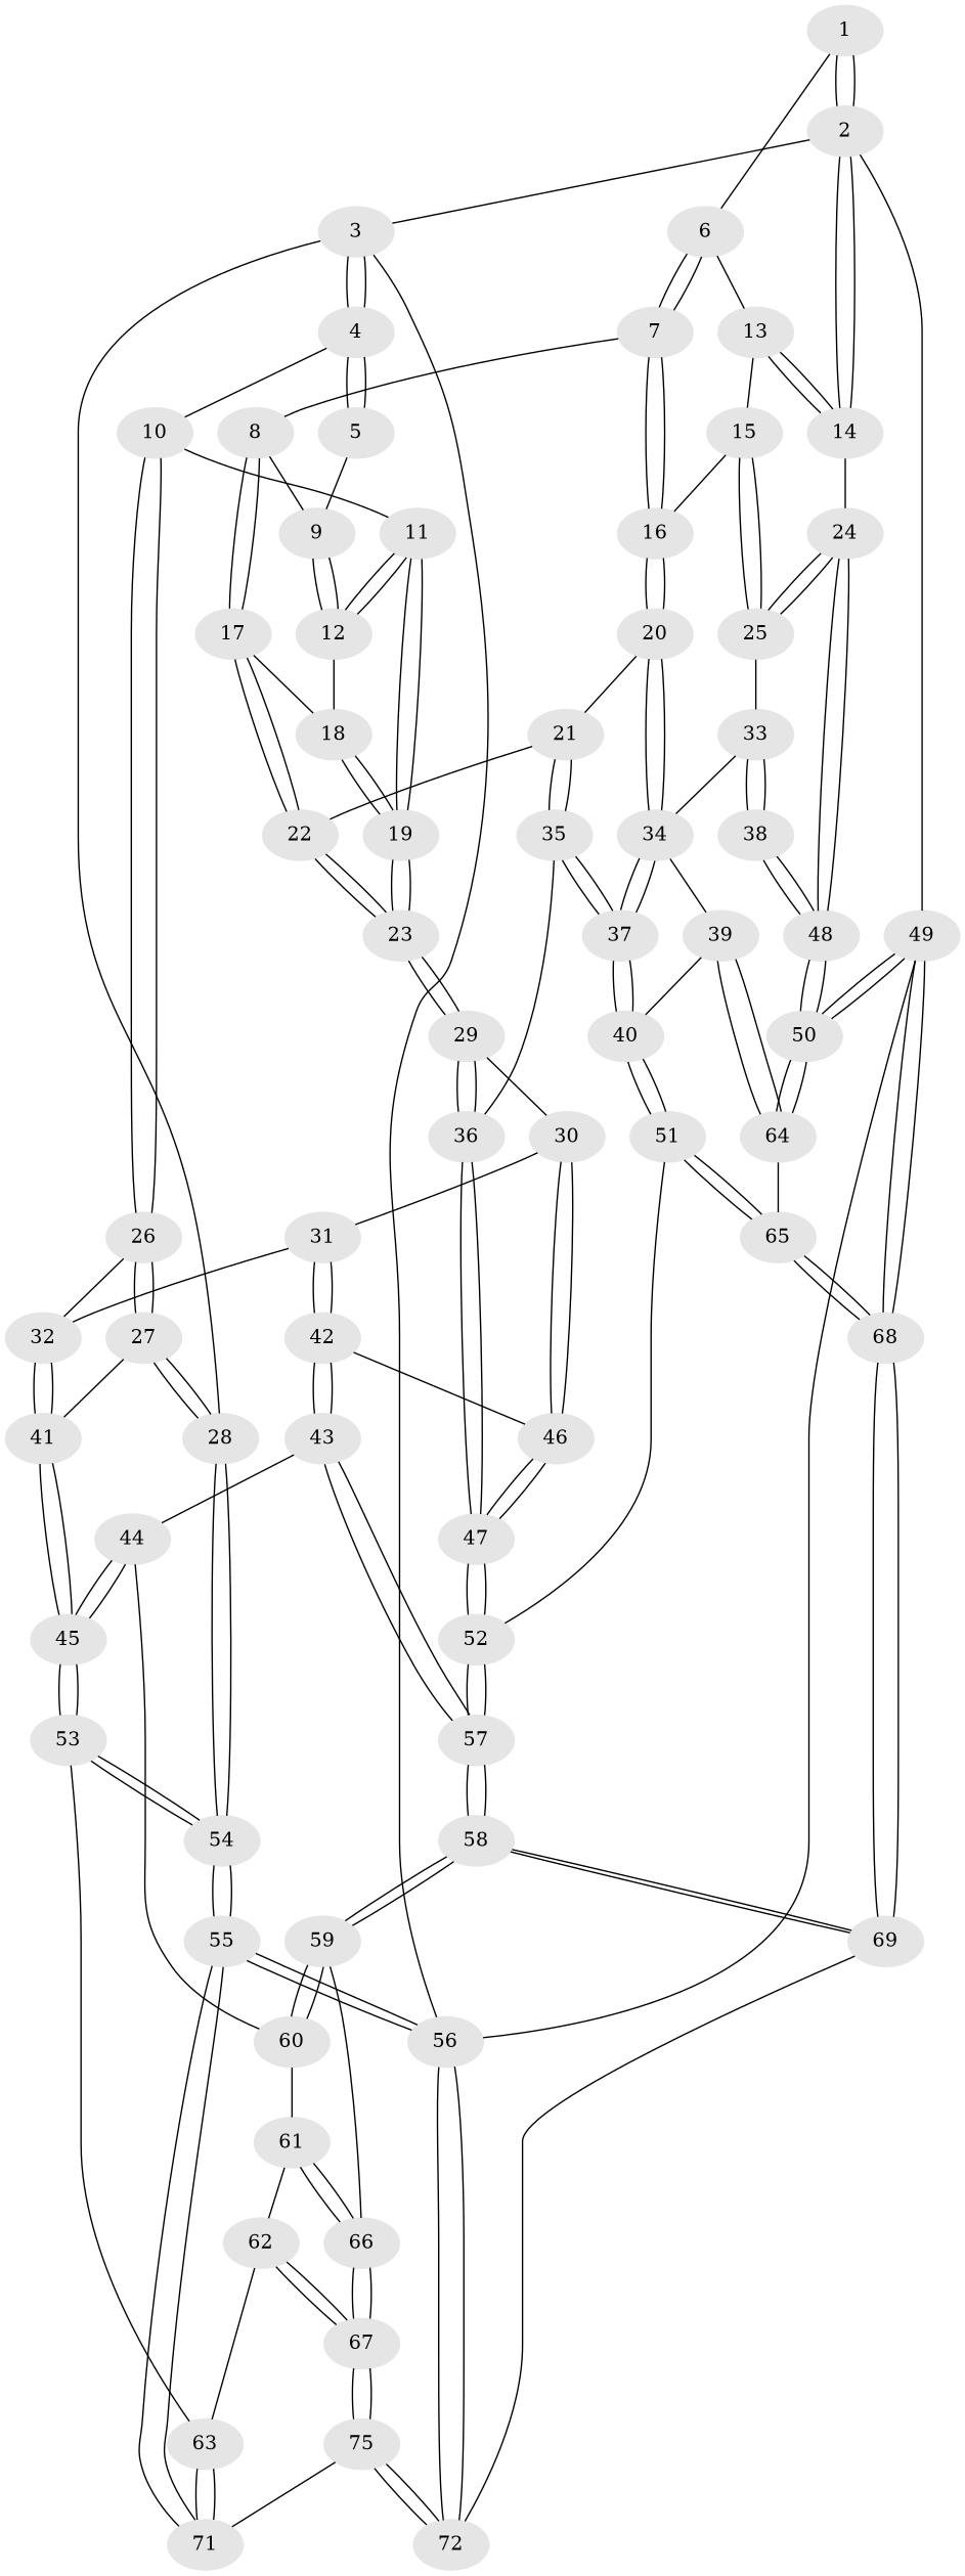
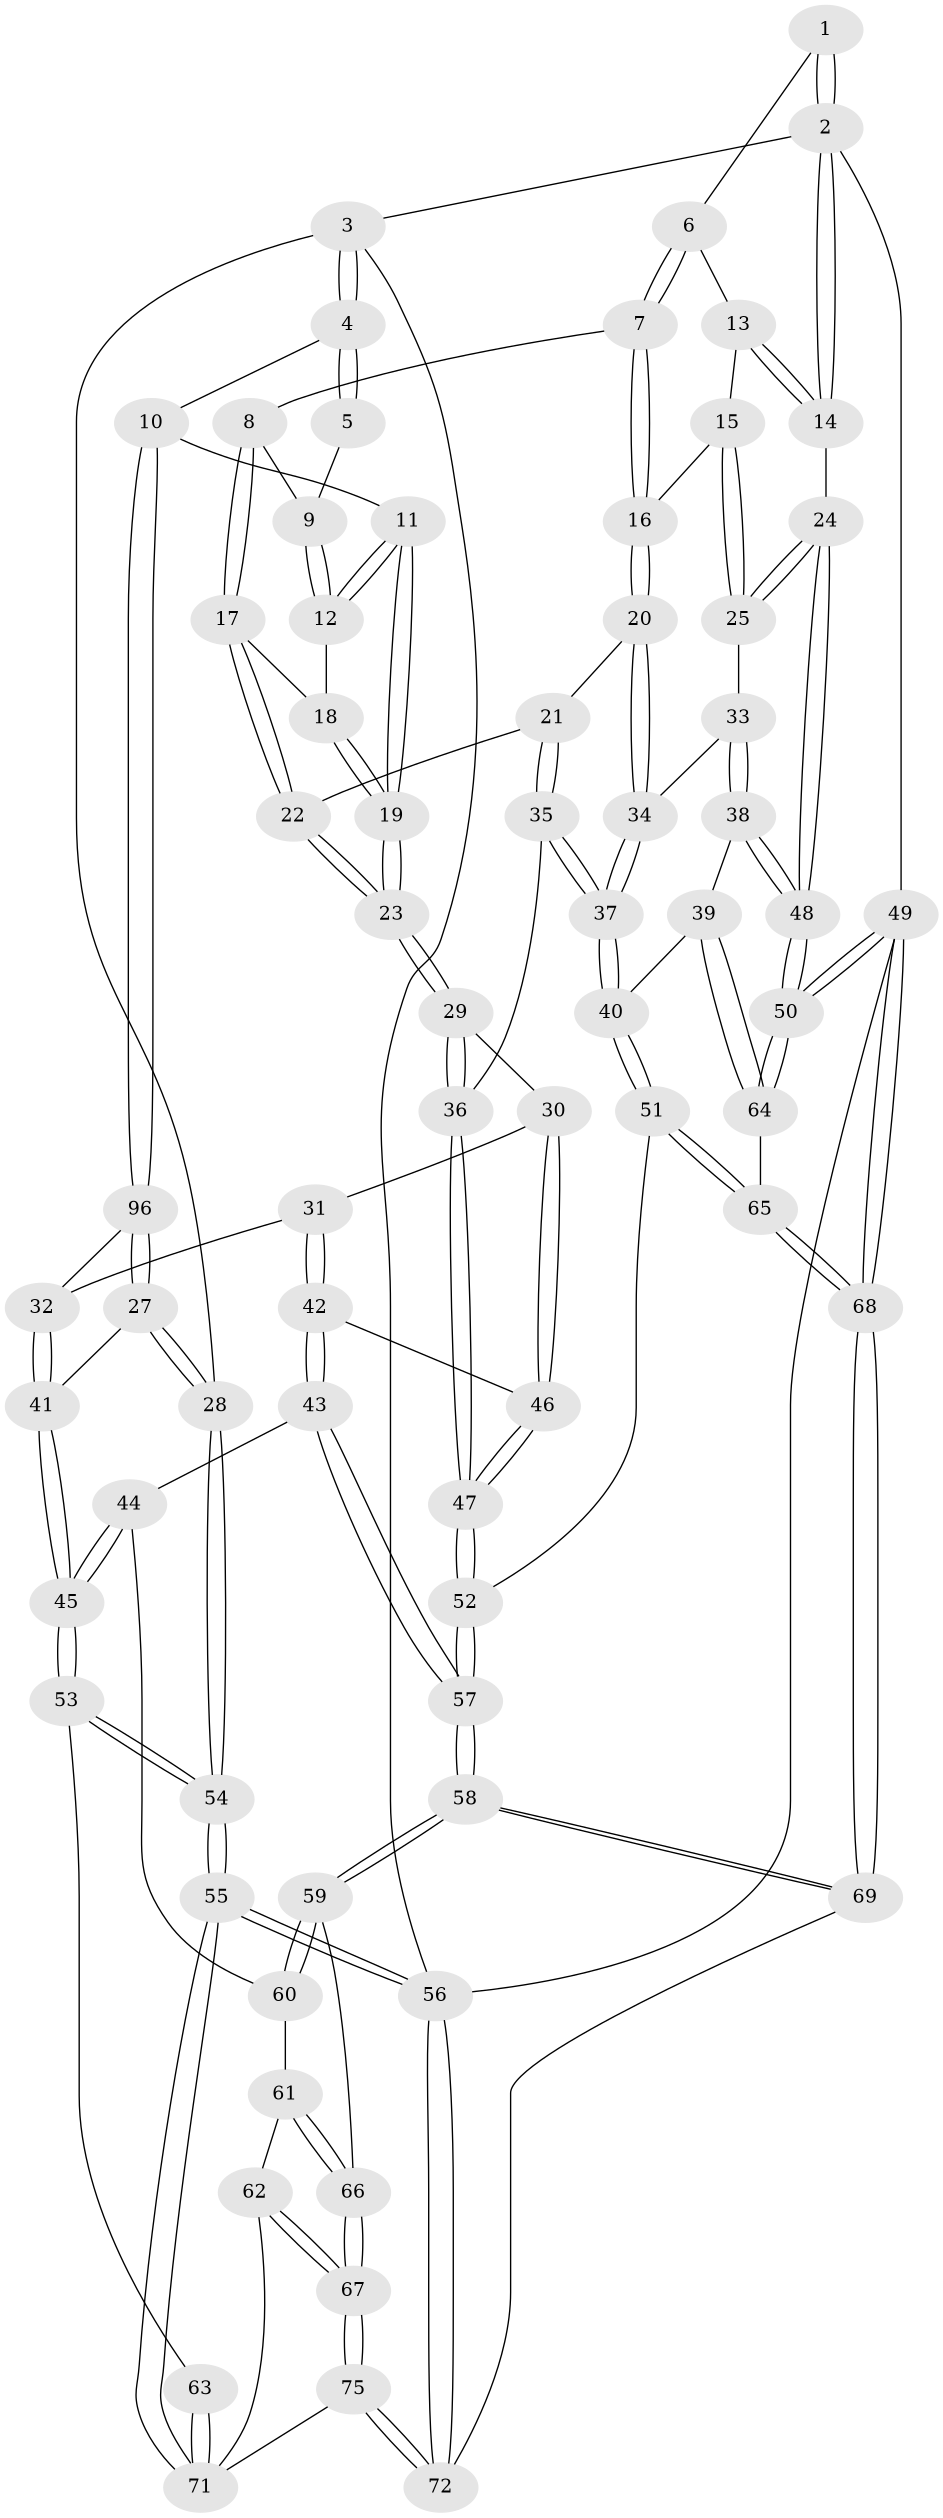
  graph {
    node [color=gray90 style=filled]
    1
    2
    6
    3
    14
    49
    7
    13
    4
    28
    56
    24
    50
    68
    5
    10
    54
    72
    9
    11
-   26
+   26 [label=96]
    12
    8
    16
    15
    17
    20
    18
    22
    19
    27
    32
    23
    25
    48
    33
    21
    34
    29
    35
    37
    36
    30
    38
    41
    45
    55
    31
    46
    47
    42
    43
    39
    40
    52
    51
    64
    65
    53
    44
    57
    60
    58
    61
    63
    69
    71
    59
    66
    67
    62
    n72 [label=75]
    1 -- 2
    1 -- 2
    1 -- 6
    2 -- 3
    2 -- 14
    2 -- 14
    2 -- 49
    6 -- 7
    6 -- 7
    6 -- 13
    3 -- 4
    3 -- 4
    3 -- 28
    3 -- 56
    14 -- 24
    49 -- 56
    49 -- 50
    49 -- 50
    49 -- 68
    49 -- 68
    7 -- 8
    7 -- 16
    7 -- 16
    13 -- 14
    13 -- 14
    13 -- 15
    4 -- 5
    4 -- 5
    4 -- 10
    28 -- 54
    28 -- 54
    56 -- 72
    56 -- 72
    24 -- 25
    24 -- 25
    24 -- 48
    24 -- 48
    50 -- 64
    50 -- 64
    68 -- 69
    68 -- 69
    5 -- 9
    10 -- 11
    10 -- 26
    10 -- 26
    54 -- 55
    54 -- 55
    9 -- 12
    9 -- 12
    11 -- 12
    11 -- 12
    11 -- 19
    11 -- 19
    26 -- 27
    26 -- 27
    26 -- 32
    12 -- 18
    8 -- 9
    8 -- 17
    8 -- 17
    16 -- 20
    16 -- 20
    15 -- 16
    15 -- 25
    15 -- 25
    17 -- 18
    17 -- 22
    17 -- 22
    20 -- 21
    20 -- 34
    20 -- 34
    18 -- 19
    18 -- 19
    22 -- 23
    22 -- 23
    19 -- 23
    19 -- 23
    27 -- 28
    27 -- 28
    27 -- 41
    32 -- 41
    32 -- 41
    23 -- 29
    23 -- 29
    25 -- 33
    48 -- 50
    48 -- 50
    33 -- 34
    33 -- 38
    33 -- 38
    21 -- 22
    21 -- 35
    21 -- 35
    34 -- 37
    34 -- 37
    29 -- 36
    29 -- 36
    29 -- 30
    35 -- 37
    35 -- 37
    35 -- 36
    37 -- 40
    37 -- 40
    36 -- 47
    36 -- 47
    30 -- 31
    30 -- 46
    30 -- 46
    38 -- 48
    38 -- 48
-   34 -- 39
+   38 -- 39
    41 -- 45
    41 -- 45
    45 -- 53
    45 -- 53
    55 -- 56
    55 -- 56
    55 -- 71
    55 -- 71
    31 -- 32
    31 -- 42
    31 -- 42
    46 -- 47
    46 -- 47
    47 -- 52
    47 -- 52
    42 -- 46
    42 -- 43
    42 -- 43
    43 -- 44
    43 -- 57
    43 -- 57
    39 -- 40
    39 -- 64
    39 -- 64
    40 -- 51
    40 -- 51
    52 -- 57
    52 -- 57
    51 -- 52
    51 -- 65
    51 -- 65
    64 -- 65
    65 -- 68
    65 -- 68
    53 -- 54
    53 -- 54
    53 -- 63
    44 -- 45
    44 -- 45
    44 -- 60
    57 -- 58
    57 -- 58
    60 -- 61
    58 -- 69
    58 -- 69
    58 -- 59
    58 -- 59
    61 -- 66
    61 -- 66
    61 -- 62
    63 -- 71
    63 -- 71
    69 -- 72
    59 -- 60
    59 -- 60
    59 -- 66
    66 -- 67
    66 -- 67
    67 -- n72
    67 -- n72
-   62 -- 63
+   62 -- 71
    62 -- 67
    62 -- 67
    n72 -- 72
    n72 -- 72
    n72 -- 71
  }
